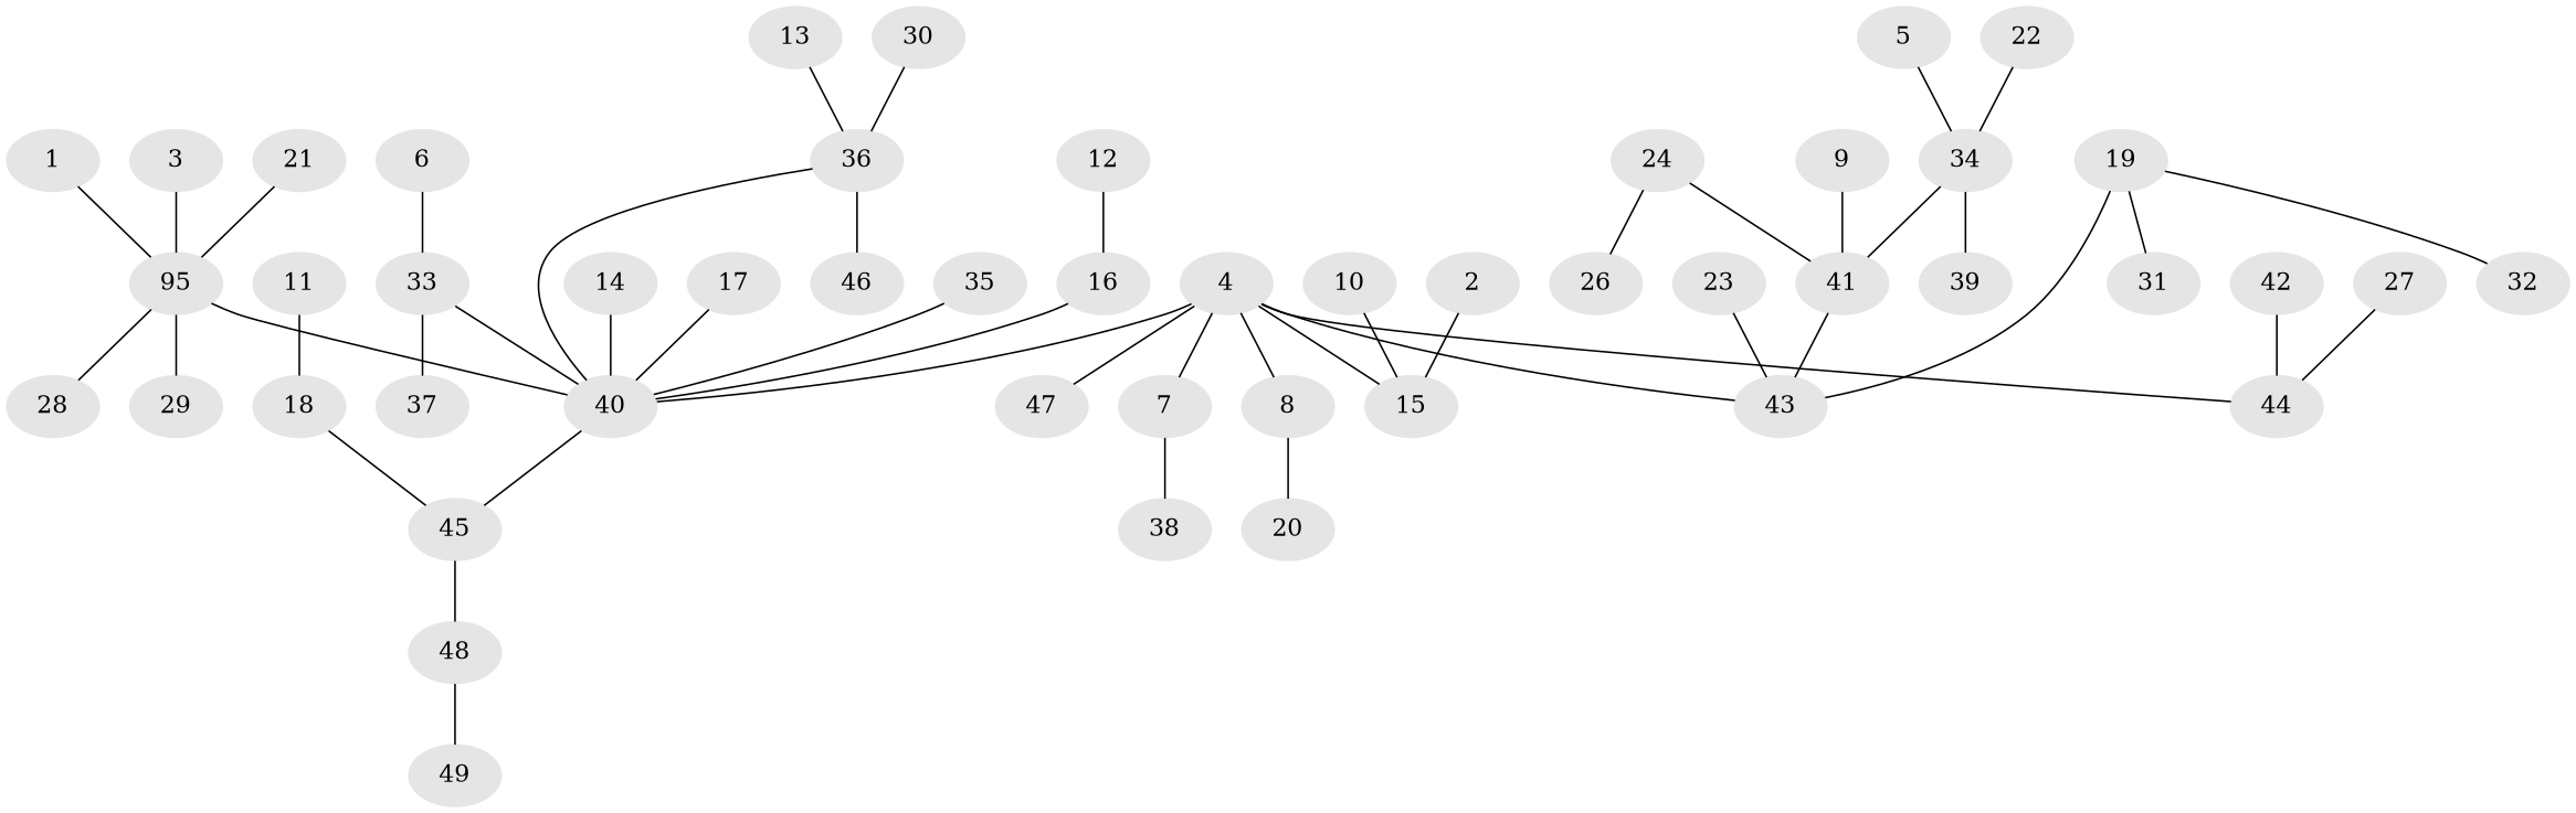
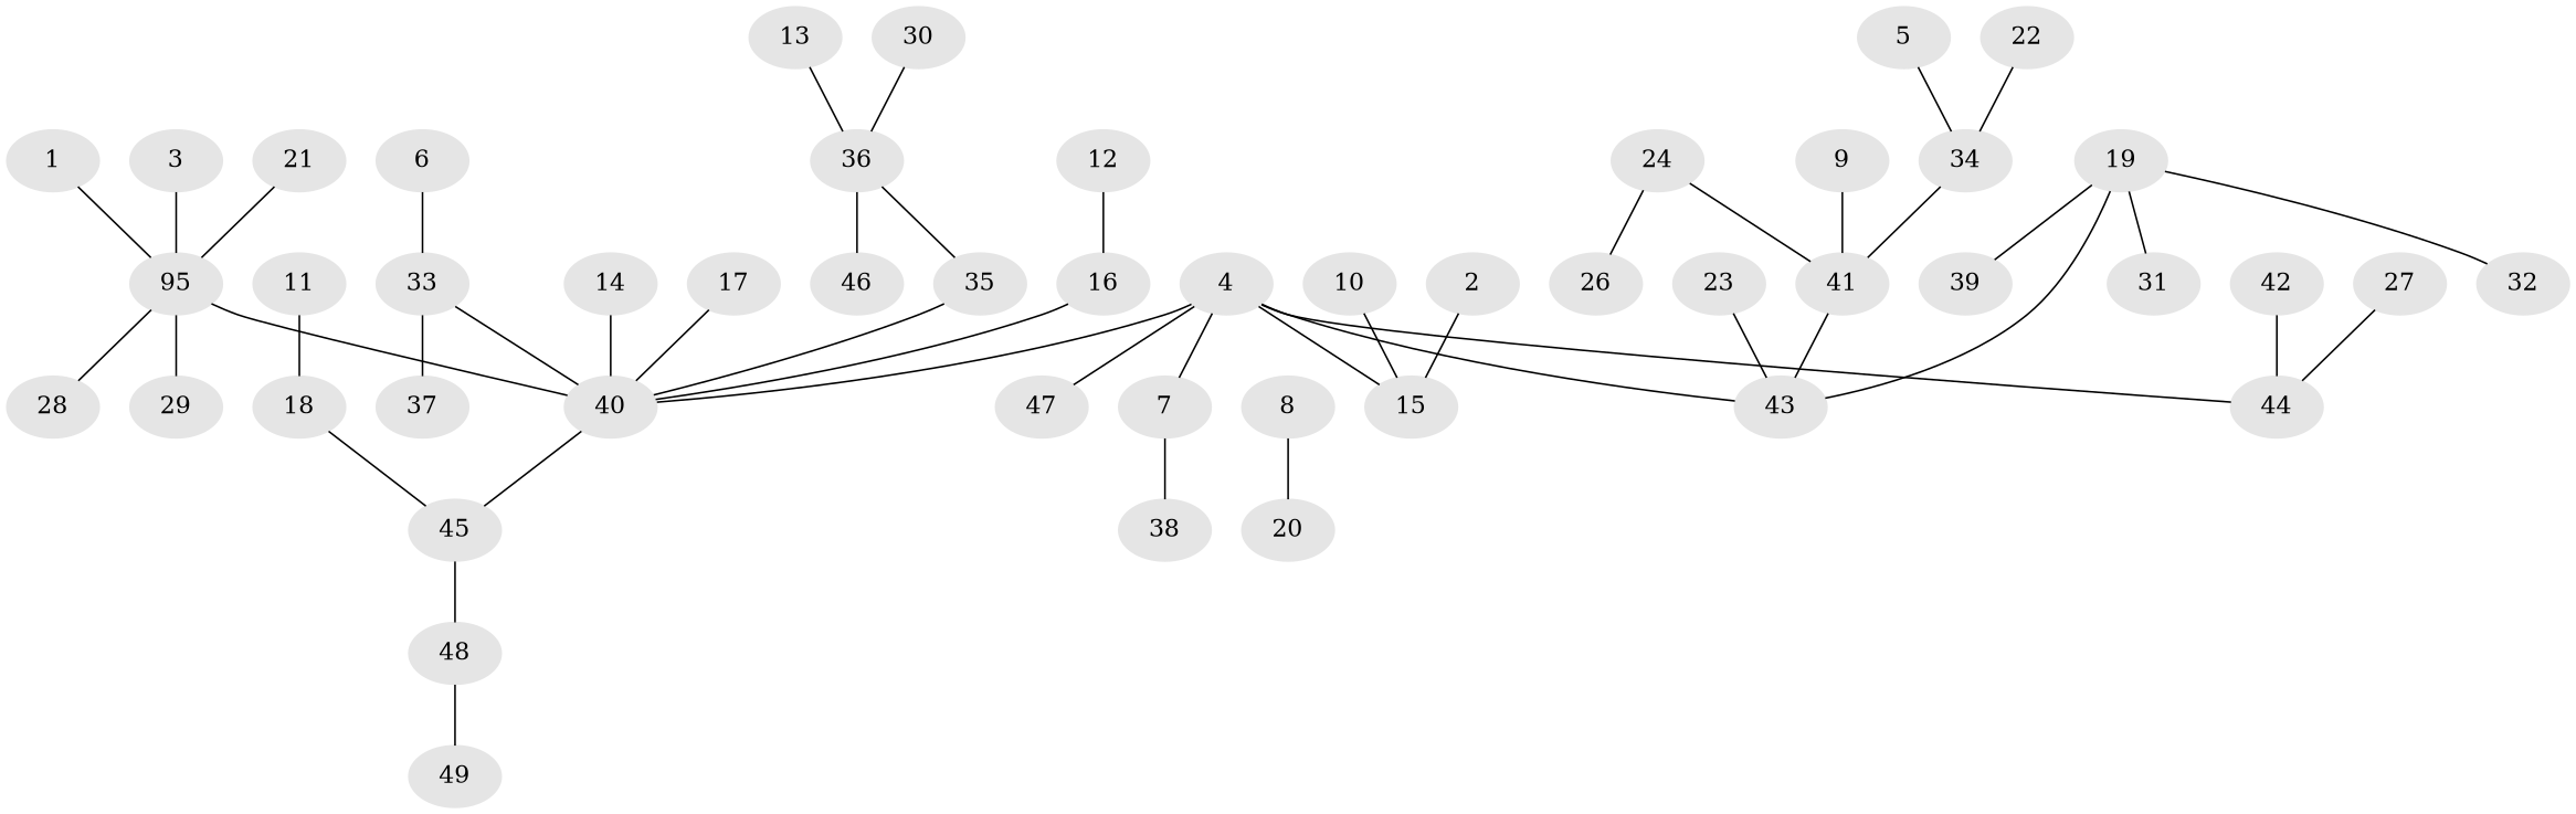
  graph {
    node [color=gray90 style=filled]
    edge [weight=1.0]
    n1 [label=95]
    1
    40
    28
    29
    2
    15
    3
    4
    43
    7
    8
    44
    47
    38
    20
    45
    5
    34
    41
    39
    6
    33
    37
    9
    10
    11
    18
    12
    16
    13
    36
    46
    14
    17
    19
    31
    32
    21
    22
    23
    24
    26
    27
    30
    35
    48
    42
    49
    n1 -- 40
    n1 -- 28
    n1 -- 29
    1 -- n1
    40 -- 45
    2 -- 15
    3 -- n1
    4 -- 40
    4 -- 15
    4 -- 43
    4 -- 7
-   4 -- 8
    4 -- 44
    4 -- 47
    7 -- 38
    8 -- 20
    45 -- 48
    5 -- 34
    34 -- 41
-   34 -- 39
+   19 -- 39
    41 -- 43
    6 -- 33
    33 -- 40
    33 -- 37
    9 -- 41
    10 -- 15
    11 -- 18
    18 -- 45
    12 -- 16
    16 -- 40
    13 -- 36
-   36 -- 40
+   36 -- 35
    36 -- 46
    14 -- 40
    17 -- 40
    19 -- 43
    19 -- 31
    19 -- 32
    21 -- n1
    22 -- 34
    23 -- 43
    24 -- 41
    24 -- 26
    27 -- 44
    30 -- 36
    35 -- 40
    48 -- 49
    42 -- 44
  }
